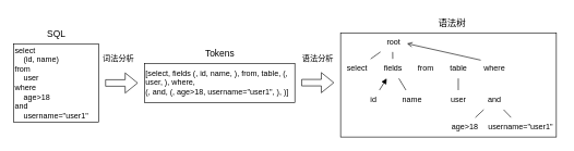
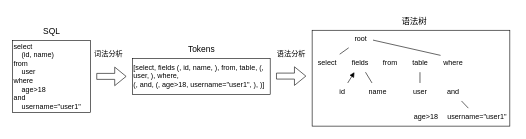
  <mxCell id="0" />
  <mxCell id="1" parent="0" />
  <mxCell id="2" value="" style="rounded=0;whiteSpace=wrap;html=1;fillColor=none;" parent="1" vertex="1"><mxGeometry x="520" y="50" width="330" height="160" as="geometry" /></mxCell>
  <mxCell id="3" value="select &lt;br&gt;&amp;nbsp; &amp;nbsp; (id, name) &lt;br&gt;from &lt;br&gt;&lt;div style=&quot;&quot;&gt;&lt;span style=&quot;background-color: initial;&quot;&gt;&amp;nbsp; &amp;nbsp; user&amp;nbsp;&lt;/span&gt;&lt;/div&gt;&lt;div style=&quot;&quot;&gt;&lt;span style=&quot;background-color: initial;&quot;&gt;where&lt;/span&gt;&lt;/div&gt;&lt;div style=&quot;&quot;&gt;&lt;span style=&quot;background-color: initial;&quot;&gt;&amp;nbsp; &amp;nbsp; age&amp;gt;18&lt;/span&gt;&lt;/div&gt;&lt;div style=&quot;&quot;&gt;&lt;span style=&quot;background-color: initial;&quot;&gt;and&amp;nbsp;&lt;/span&gt;&lt;/div&gt;&lt;div style=&quot;&quot;&gt;&lt;span style=&quot;background-color: initial;&quot;&gt;&amp;nbsp; &amp;nbsp; username=&quot;user1&quot;&lt;/span&gt;&lt;/div&gt;" style="rounded=0;whiteSpace=wrap;html=1;align=left;" parent="1" vertex="1"><mxGeometry x="20" y="67" width="130" height="120" as="geometry" /></mxCell>
  <mxCell id="4" value="[select, fields (, id, name, ), from, table, (, user, ), where,&lt;br&gt;&lt;div style=&quot;&quot;&gt;&lt;span style=&quot;background-color: initial;&quot;&gt;(, and, (, age&amp;gt;18, username=&quot;user1&quot;, ), )]&lt;/span&gt;&lt;/div&gt;" style="rounded=0;whiteSpace=wrap;html=1;align=left;" parent="1" vertex="1"><mxGeometry x="220" y="97" width="230" height="60" as="geometry" /></mxCell>
  <mxCell id="5" value="SQL" style="text;html=1;align=center;verticalAlign=middle;resizable=0;points=[];autosize=1;strokeColor=none;fillColor=none;fontSize=14;" parent="1" vertex="1"><mxGeometry x="60" y="37" width="50" height="30" as="geometry" /></mxCell>
  <mxCell id="6" value="Tokens" style="text;html=1;align=center;verticalAlign=middle;resizable=0;points=[];autosize=1;strokeColor=none;fillColor=none;fontSize=14;" parent="1" vertex="1"><mxGeometry x="300" y="67" width="70" height="30" as="geometry" /></mxCell>
  <mxCell id="7" value="root" style="text;html=1;align=center;verticalAlign=middle;resizable=0;points=[];autosize=1;strokeColor=none;fillColor=none;" parent="1" vertex="1"><mxGeometry x="581" y="50" width="40" height="30" as="geometry" /></mxCell>
  <mxCell id="8" value="select" style="text;html=1;align=center;verticalAlign=middle;resizable=0;points=[];autosize=1;strokeColor=none;fillColor=none;" parent="1" vertex="1"><mxGeometry x="520" y="90" width="50" height="30" as="geometry" /></mxCell>
  <mxCell id="9" value="fields" style="text;html=1;align=center;verticalAlign=middle;resizable=0;points=[];autosize=1;strokeColor=none;fillColor=none;" parent="1" vertex="1"><mxGeometry x="575" y="90" width="50" height="30" as="geometry" /></mxCell>
  <mxCell id="10" value="id" style="text;html=1;align=center;verticalAlign=middle;resizable=0;points=[];autosize=1;strokeColor=none;fillColor=none;" parent="1" vertex="1"><mxGeometry x="555" y="138" width="30" height="30" as="geometry" /></mxCell>
  <mxCell id="11" value="name" style="text;html=1;align=center;verticalAlign=middle;resizable=0;points=[];autosize=1;strokeColor=none;fillColor=none;" parent="1" vertex="1"><mxGeometry x="604" y="138" width="50" height="30" as="geometry" /></mxCell>
  <mxCell id="12" value="from" style="text;html=1;align=center;verticalAlign=middle;resizable=0;points=[];autosize=1;strokeColor=none;fillColor=none;" parent="1" vertex="1"><mxGeometry x="625" y="90" width="50" height="30" as="geometry" /></mxCell>
  <mxCell id="13" value="table" style="text;html=1;align=center;verticalAlign=middle;resizable=0;points=[];autosize=1;strokeColor=none;fillColor=none;" parent="1" vertex="1"><mxGeometry x="675" y="90" width="50" height="30" as="geometry" /></mxCell>
  <mxCell id="14" value="user" style="text;html=1;align=center;verticalAlign=middle;resizable=0;points=[];autosize=1;strokeColor=none;fillColor=none;" parent="1" vertex="1"><mxGeometry x="675" y="138" width="50" height="30" as="geometry" /></mxCell>
  <mxCell id="15" value="where" style="text;html=1;align=center;verticalAlign=middle;resizable=0;points=[];autosize=1;strokeColor=none;fillColor=none;" parent="1" vertex="1"><mxGeometry x="725" y="90" width="60" height="30" as="geometry" /></mxCell>
  <mxCell id="16" value="and" style="text;html=1;align=center;verticalAlign=middle;resizable=0;points=[];autosize=1;strokeColor=none;fillColor=none;" parent="1" vertex="1"><mxGeometry x="735" y="138" width="40" height="30" as="geometry" /></mxCell>
  <mxCell id="17" value="age&amp;gt;18" style="text;html=1;align=center;verticalAlign=middle;resizable=0;points=[];autosize=1;strokeColor=none;fillColor=none;" parent="1" vertex="1"><mxGeometry x="680" y="180" width="60" height="30" as="geometry" /></mxCell>
  <mxCell id="18" value="username=&quot;user1&quot;" style="text;html=1;align=center;verticalAlign=middle;resizable=0;points=[];autosize=1;strokeColor=none;fillColor=none;" parent="1" vertex="1"><mxGeometry x="735" y="180" width="120" height="30" as="geometry" /></mxCell>
  <mxCell id="19" value="" style="endArrow=none;html=1;rounded=0;" parent="1" source="8" target="7" edge="1"><mxGeometry width="50" height="50" relative="1" as="geometry"><mxPoint x="560" y="100" as="sourcePoint" /><mxPoint x="600" y="60" as="targetPoint" /></mxGeometry></mxCell>
- <mxCell id="20" value="" style="endArrow=none;html=1;rounded=0;entryX=0.466;entryY=0.979;entryDx=0;entryDy=0;entryPerimeter=0;" parent="1" source="9" target="7" edge="1"><mxGeometry width="50" height="50" relative="1" as="geometry"><mxPoint x="576" y="100" as="sourcePoint" /><mxPoint x="590" y="90" as="targetPoint" /></mxGeometry></mxCell>
- <mxCell id="21" value="" style="endArrow=open;html=1;rounded=0;exitX=0.156;exitY=0.064;exitDx=0;exitDy=0;exitPerimeter=0;entryX=1.015;entryY=0.548;entryDx=0;entryDy=0;entryPerimeter=0;" parent="1" source="15" target="7" edge="1"><mxGeometry width="50" height="50" relative="1" as="geometry"><mxPoint x="685" y="105" as="sourcePoint" /><mxPoint x="630" y="83" as="targetPoint" /></mxGeometry></mxCell>
+ <mxCell id="21" value="" style="endArrow=none;html=1;rounded=0;exitX=0.156;exitY=0.064;exitDx=0;exitDy=0;exitPerimeter=0;entryX=1.015;entryY=0.548;entryDx=0;entryDy=0;entryPerimeter=0;" parent="1" source="15" target="7" edge="1"><mxGeometry width="50" height="50" relative="1" as="geometry"><mxPoint x="685" y="105" as="sourcePoint" /><mxPoint x="630" y="83" as="targetPoint" /></mxGeometry></mxCell>
  <mxCell id="22" value="" style="endArrow=block;html=1;rounded=0;" parent="1" source="10" target="9" edge="1"><mxGeometry width="50" height="50" relative="1" as="geometry"><mxPoint x="744" y="102" as="sourcePoint" /><mxPoint x="631" y="76" as="targetPoint" /></mxGeometry></mxCell>
  <mxCell id="23" value="" style="endArrow=none;html=1;rounded=0;" parent="1" source="11" target="9" edge="1"><mxGeometry width="50" height="50" relative="1" as="geometry"><mxPoint x="589" y="148" as="sourcePoint" /><mxPoint x="601" y="130" as="targetPoint" /></mxGeometry></mxCell>
  <mxCell id="24" value="" style="endArrow=none;html=1;rounded=0;" parent="1" source="14" target="13" edge="1"><mxGeometry width="50" height="50" relative="1" as="geometry"><mxPoint x="624" y="148" as="sourcePoint" /><mxPoint x="616" y="130" as="targetPoint" /></mxGeometry></mxCell>
- <mxCell id="25" value="" style="endArrow=none;html=1;rounded=0;" parent="1" source="17" target="16" edge="1"><mxGeometry width="50" height="50" relative="1" as="geometry"><mxPoint x="765" y="148" as="sourcePoint" /><mxPoint x="765" y="130" as="targetPoint" /></mxGeometry></mxCell>
  <mxCell id="26" value="" style="endArrow=none;html=1;rounded=0;" parent="1" source="18" target="16" edge="1"><mxGeometry width="50" height="50" relative="1" as="geometry"><mxPoint x="736" y="190" as="sourcePoint" /><mxPoint x="749" y="178" as="targetPoint" /></mxGeometry></mxCell>
  <mxCell id="27" value="语法树" style="text;html=1;align=center;verticalAlign=middle;resizable=0;points=[];autosize=1;strokeColor=none;fillColor=none;fontSize=14;" parent="1" vertex="1"><mxGeometry x="655" y="20" width="70" height="30" as="geometry" /></mxCell>
  <mxCell id="28" value="" style="shape=flexArrow;endArrow=classic;html=1;rounded=0;" parent="1" edge="1"><mxGeometry width="50" height="50" relative="1" as="geometry"><mxPoint x="160" y="127" as="sourcePoint" /><mxPoint x="210" y="127" as="targetPoint" /></mxGeometry></mxCell>
  <mxCell id="29" value="" style="shape=flexArrow;endArrow=classic;html=1;rounded=0;" parent="1" edge="1"><mxGeometry width="50" height="50" relative="1" as="geometry"><mxPoint x="460" y="126.5" as="sourcePoint" /><mxPoint x="510" y="126.5" as="targetPoint" /></mxGeometry></mxCell>
  <mxCell id="30" value="词法分析" style="text;html=1;align=center;verticalAlign=middle;resizable=0;points=[];autosize=1;strokeColor=none;fillColor=none;" parent="1" vertex="1"><mxGeometry x="145" y="75" width="70" height="30" as="geometry" /></mxCell>
  <mxCell id="31" value="语法分析" style="text;html=1;align=center;verticalAlign=middle;resizable=0;points=[];autosize=1;strokeColor=none;fillColor=none;" parent="1" vertex="1"><mxGeometry x="450" y="75" width="70" height="30" as="geometry" /></mxCell>
